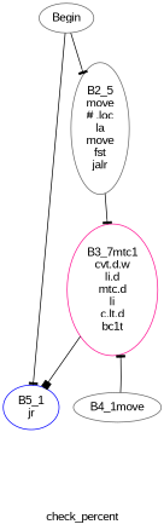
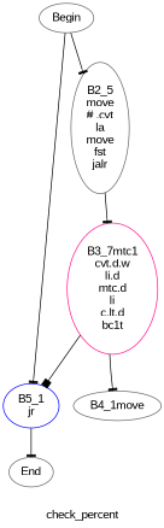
  digraph {
    color=purple
    fontname="Liberation Sans"
    label=check_percent
    style=dashed
    node [color=gray40 fontname="Liberation Sans"]
    edge [arrowhead=tee fontname="Liberation Sans"]
    n1 [label=Begin]
-   n2 [label="B2_5\nmove\n# .loc\nla\nmove\nfst\njalr\n"]
+   n2 [label="B2_5\nmove\n# .cvt\nla\nmove\nfst\njalr\n"]
    n3 [color=blue label="B5_1\njr\n"]
    n4 [color=deeppink label="B3_7mtc1\ncvt.d.w\nli.d\nmtc.d\nli\nc.lt.d\nbc1t\n"]
    n5 [label="B4_1move\n"]
+   n6 [label=End]
    n1 -> n2
    n1 -> n3
    n2 -> n4
+   n3 -> n6
    n4 -> n3 [arrowhead=box]
-   n5 -> n4
+   n4 -> n5
  }
